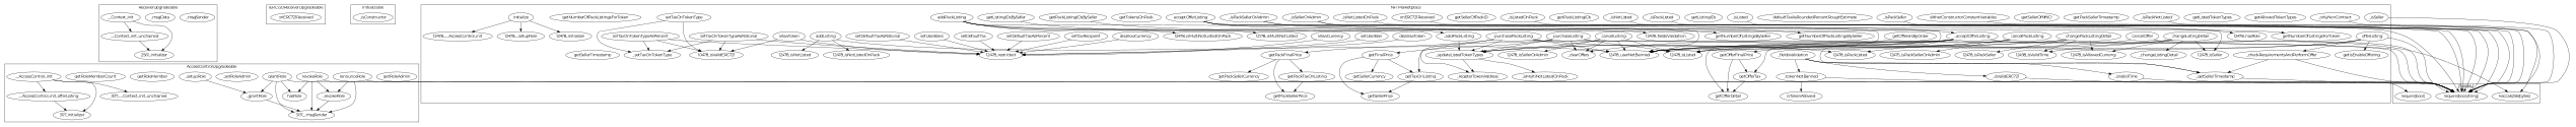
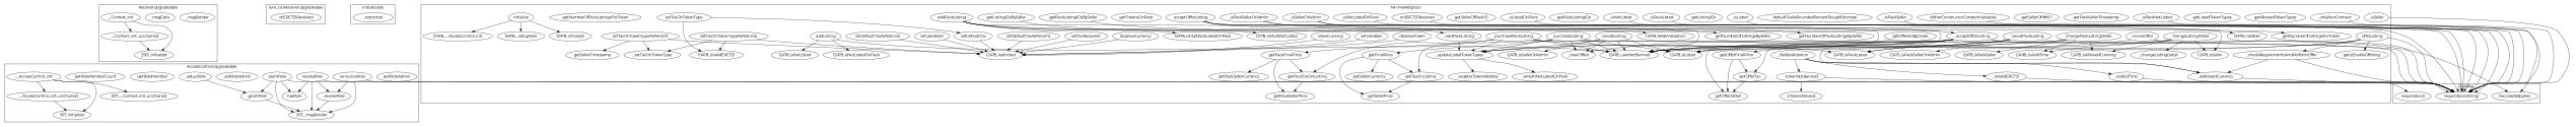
  strict digraph {
    fontname=Montserrat
    node [fontname=Montserrat]
    edge [fontname=Montserrat]
    n1 [label=__Context_init_unchained]
    "2561_initializer"
    n3 [label=_msgSender]
    n4 [label=_msgData]
    n5 [label=__Context_init]
    n6 [label=onERC721Received]
-   n7 [label=_isConstructor]
+   n7 [label=_restricted]
    n8 [label=getRoleAdmin]
    n9 [label=revokeRole]
    n10 [label=_revokeRole]
    n11 [label=hasRole]
    "307__msgSender"
    n13 [label=renounceRole]
    n14 [label=_setupRole]
    n15 [label=_grantRole]
    n16 [label=_setRoleAdmin]
-   n17 [label=__AccessControl_init_offerListing]
+   n17 [label=__AccessControl_init_unchained]
    "307_initializer"
    n19 [label=grantRole]
    n20 [label=getRoleMember]
    n21 [label=getRoleMemberCount]
    n22 [label=__AccessControl_init]
    "307___Context_init_unchained"
    n24 [label=_addPackListing]
    n25 [label=_updateListedTokenTypes]
    n26 [label=_changeListingDetail]
    n27 [label=offerListing]
    n28 [label=_checkRequirementsAndPerformOffer]
    n29 [label=getIsEnableOffering]
    "12478_userNotBanned"
    "12478_isListed"
    n32 [label=_tokenNotBanned]
    n33 [label=isTokenAllowed]
    n34 [label=_isNotListedOnPack]
-   n35 [label=allowToken]
    n36 [label="10478_isValidERC721"]
    "12478_restricted"
    n38 [label=setDefaultTax]
    n39 [label=onERC721Received]
    n40 [label=getAllowedTokenTypes]
    n41 [label=cancelPackListing]
    "12478_isPackListed"
    n43 [label="12475_isPackSellerOrAdmin"]
    n44 [label=getListedTokenTypes]
    n45 [label=getFinalPrice]
    n46 [label=getSellerPrice]
    n47 [label=getSellerCurrency]
    n48 [label=getTaxOnListing]
    n49 [label=changeListingDetail]
    "12478_isAllowedCurrency"
    n51 [label="12498_isValidTime"]
    "12478_isSeller"
    n53 [label=setTaxRecipient]
    n54 [label=setDefaultTaxAsPercent]
    n55 [label=getPackSellerCurrency]
-   n56 [label=_getSellerTimestamp]
+   n56 [label=_isAllowedCurrency]
    n57 [label=changePackListingDetail]
    "12478_isPackSeller"
    n59 [label=_isListedOnPack]
    n60 [label=getPackSellerPrice]
    n61 [label=disallowToken]
    n62 [label=getNumberOfListingsForToken]
    n63 [label=getPackSellerTimestamp]
    n64 [label=_setTaxOnTokenType]
    n65 [label=_clearOffers]
    n66 [label=getOfferTax]
    n67 [label=getOfferDetail]
    n68 [label=getSellerOfNftID]
    n69 [label=setUserBan]
    n70 [label=acceptOfferListing]
    n71 [label=_acceptOfferListing]
    n72 [label=getPackListingIDsBySeller]
    n73 [label=getNumberOfPackListingsBySeller]
    n74 [label=getOfferersByOrder]
    n75 [label=defaultTaxAsRoundedPercentRoughEstimate]
    n76 [label=_isNotListed]
    n77 [label=getListingIDs]
    n78 [label=_isValidTime]
    n79 [label=_isPackSellerOrAdmin]
    "12478_hasRole"
    n81 [label=setTaxOnTokenType]
    n82 [label=purchaseListing]
    n83 [label=getPackListingIDs]
    n84 [label=cancelOffer]
    n85 [label=_isPackListed]
    n86 [label=allowCurrency]
    n87 [label=addListing]
    "12478_isNotListedOnPack"
    "12478_fieldsValidation"
    "12478_isNotListed"
    n91 [label=cancelListing]
    "12478_isSellerOrAdmin"
    n93 [label=getNumberOfListingsBySeller]
    n94 [label=getSellerOfPackID]
    n95 [label=_isSellerOrAdmin]
    n96 [label=setUserBans]
    n97 [label=_isListed]
    n98 [label=_isPackSeller]
    n99 [label=getPackFinalPrice]
    n100 [label=getPackTaxOnListing]
    n101 [label=getListingIDsBySeller]
    n102 [label=getSellerTimestamp]
    n103 [label=getOfferFinalPrice]
    n104 [label=setTaxOnTokenTypeAsRational]
    n105 [label=setDefaultTaxAsRational]
    n106 [label=slitherConstructorConstantVariables]
    n107 [label=_isMultiNotListedOnPack]
    n108 [label=getTokensOnPack]
    n109 [label=addPackListing]
    "12478_isMultiNotListedOnPack"
    n111 [label="12178_isMultiNotListed"]
    n112 [label=_isPackNotListed]
    n113 [label=purchasePackListing]
    n114 [label=_isValidERC721]
    n115 [label=setTaxOnTokenTypeAsPercent]
    n116 [label=_onlyNonContract]
    n117 [label=_registerTokenAddress]
    n118 [label=initialize]
    "12478_initializer"
    "12478___AccessControl_init"
    "12478__setupRole"
    n122 [label=getNumberOfPackListingsForToken]
    n123 [label=disallowCurrency]
    n124 [label=_isSeller]
    n125 [label=_fieldsValidation]
    "require(bool,string)"
    "keccak256(bytes)"
    "require(bool)"
    subgraph cluster_1 {
      label=ReceiverUpgradeable
      n1
      "2561_initializer"
      n3
      n4
      n5
    }
    subgraph cluster_2 {
      label=IERC720ReceiverUpgradeable
      n6
    }
    subgraph cluster_3 {
      label=Initializable
      n7
    }
    subgraph cluster_4 {
      label=AccessControlUpgradeable
      n8
      n9
      n10
      n11
      "307__msgSender"
      n13
      n14
      n15
      n16
      n17
      "307_initializer"
      n19
      n20
      n21
      n22
      "307___Context_init_unchained"
    }
    subgraph cluster_5 {
      label=NFTMarketplace
      n24
      n25
      n26
      n27
      n28
      n29
      "12478_userNotBanned"
      "12478_isListed"
      n32
      n33
      n34
-     n35
      n36
      "12478_restricted"
      n38
      n39
      n40
      n41
      "12478_isPackListed"
      n43
      n44
      n45
      n46
      n47
      n48
      n49
      "12478_isAllowedCurrency"
      n51
      "12478_isSeller"
      n53
      n54
      n55
      n56
      n57
      "12478_isPackSeller"
      n59
      n60
      n61
      n62
      n63
      n64
      n65
      n66
      n67
      n68
      n69
      n70
      n71
      n72
      n73
      n74
      n75
      n76
      n77
      n78
      n79
      "12478_hasRole"
      n81
      n82
      n83
      n84
      n85
      n86
      n87
      "12478_isNotListedOnPack"
      "12478_fieldsValidation"
      "12478_isNotListed"
      n91
      "12478_isSellerOrAdmin"
      n93
      n94
      n95
      n96
      n97
      n98
      n99
      n100
      n101
      n102
      n103
      n104
      n105
      n106
      n107
      n108
      n109
      "12478_isMultiNotListedOnPack"
      n111
      n112
      n113
      n114
      n115
      n116
      n117
      n118
      "12478_initializer"
      "12478___AccessControl_init"
      "12478__setupRole"
      n122
      n123
      n124
      n125
    }
    subgraph cluster_6 {
      label="[Solidity]"
      "require(bool,string)"
      "keccak256(bytes)"
      "require(bool)"
    }
    n1 -> "2561_initializer"
    n5 -> n1
    n5 -> "2561_initializer"
    n9 -> n10
    n9 -> n11
    n9 -> "307__msgSender"
    n9 -> "require(bool,string)"
    n10 -> "307__msgSender"
    n13 -> n10
    n13 -> "307__msgSender"
    n13 -> "require(bool,string)"
    n14 -> n15
    n15 -> "307__msgSender"
    n17 -> "307_initializer"
    n19 -> n11
    n19 -> "307__msgSender"
    n19 -> n15
    n19 -> "require(bool,string)"
    n22 -> n17
    n22 -> "307_initializer"
    n22 -> "307___Context_init_unchained"
    n24 -> n25
    n25 -> n107
    n25 -> n117
    n27 -> n28
    n27 -> n29
    n27 -> "12478_userNotBanned"
    n27 -> "12478_isListed"
    n27 -> "require(bool,string)"
    n28 -> n56
    n28 -> "require(bool,string)"
    n32 -> n33
    n32 -> "require(bool,string)"
    n34 -> "require(bool,string)"
-   n35 -> n36
-   n35 -> "12478_restricted"
    n38 -> "12478_restricted"
    n39 -> "require(bool,string)"
    n41 -> n25
    n41 -> "12478_userNotBanned"
+   n41 -> "12478_isPackListed"
    n41 -> n43
    n45 -> n46
    n45 -> n47
    n45 -> n48
    n48 -> n46
    n49 -> n26
    n49 -> "12478_isListed"
    n49 -> "12478_isAllowedCurrency"
    n49 -> n51
    n49 -> "12478_isSeller"
    n53 -> "12478_restricted"
    n54 -> "12478_restricted"
    n56 -> "require(bool,string)"
    n57 -> "12478_userNotBanned"
    n57 -> "12478_isPackListed"
    n57 -> "12478_isAllowedCurrency"
    n57 -> n51
    n57 -> "12478_isPackSeller"
    n59 -> "require(bool,string)"
    n61 -> "12478_restricted"
    n66 -> n67
    n69 -> "12478_restricted"
    n70 -> "12478_userNotBanned"
    n70 -> "12478_isListed"
    n70 -> "12478_isSeller"
    n70 -> n71
    n71 -> n25
    n71 -> n56
    n71 -> n65
    n71 -> n66
    n71 -> n67
    n71 -> n103
    n71 -> "keccak256(bytes)"
    n72 -> n73
    n74 -> "12478_userNotBanned"
    n76 -> "require(bool,string)"
    n78 -> "require(bool,string)"
    n79 -> "12478_hasRole"
    n79 -> "require(bool,string)"
    n81 -> n36
-   n81 -> n64
+   n81 -> n38
    n82 -> n25
+   n82 -> "12478_userNotBanned"
    n82 -> "12478_isListed"
    n82 -> n45
    n82 -> n48
    n82 -> n65
    n82 -> "require(bool,string)"
    n84 -> "12478_userNotBanned"
    n84 -> "require(bool,string)"
    n85 -> "require(bool,string)"
    n86 -> "12478_restricted"
    n87 -> "12478_userNotBanned"
    n87 -> "12478_isNotListedOnPack"
    n87 -> "12478_isNotListed"
    n91 -> n25
    n91 -> "12478_userNotBanned"
    n91 -> "12478_isListed"
    n91 -> n65
    n91 -> "12478_isSellerOrAdmin"
    n95 -> n62
    n95 -> "require(bool,string)"
    n96 -> "12478_restricted"
    n97 -> "require(bool,string)"
    n98 -> "require(bool,string)"
    n99 -> n55
    n99 -> n60
    n99 -> n100
    n100 -> n60
    n101 -> n93
    n103 -> n66
    n103 -> n67
    n104 -> n36
    n104 -> "12478_restricted"
    n104 -> n64
    n105 -> "12478_restricted"
    n106 -> "keccak256(bytes)"
    n109 -> n24
    n109 -> "12478_userNotBanned"
    n109 -> "12478_fieldsValidation"
    n109 -> "12478_isMultiNotListedOnPack"
    n109 -> n111
    n112 -> "require(bool,string)"
    n113 -> n25
    n113 -> "12478_userNotBanned"
    n113 -> "12478_isPackListed"
    n113 -> n99
-   n113 -> n117
+   n113 -> n100
    n113 -> "require(bool,string)"
    n114 -> "require(bool)"
-   n115 -> n36
+   n115 -> n102
    n115 -> "12478_restricted"
    n115 -> n64
    n116 -> "require(bool,string)"
    n118 -> "12478_initializer"
    n118 -> "12478___AccessControl_init"
    n118 -> "12478__setupRole"
    n123 -> "12478_restricted"
    n124 -> "require(bool,string)"
    n125 -> n32
    n125 -> n56
    n125 -> n78
    n125 -> n114
  }
